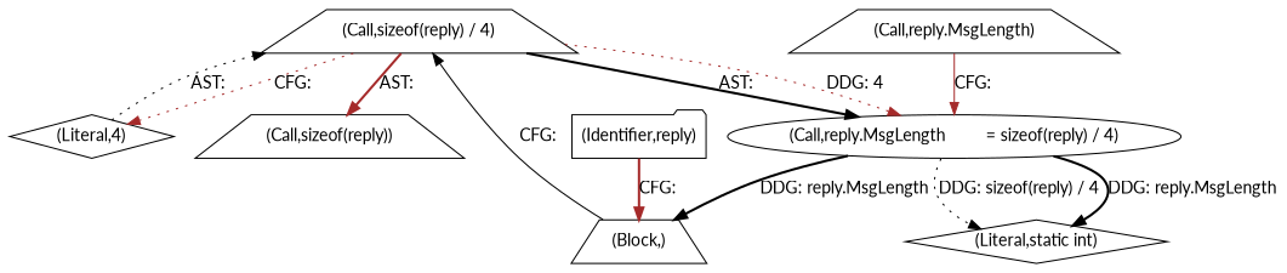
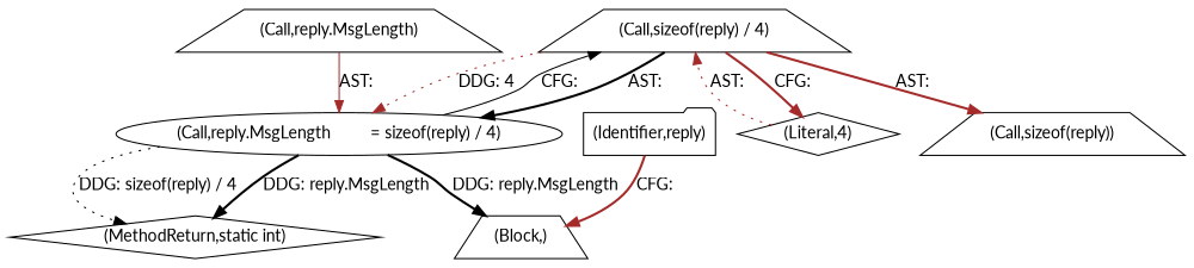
  digraph {
    fontname=Lato
    node [fontname=Lato shape=trapezium]
    edge [color=black fontname=Lato style=bold]
    n1 [label="(Call,sizeof(reply) / 4)"]
    n2 [label="(Call,reply.MsgLength         = sizeof(reply) / 4)" shape=ellipse]
    n3 [label="(Literal,4)" shape=diamond]
    n4 [label="(Call,sizeof(reply))"]
-   n5 [label="(Literal,static int)" shape=diamond]
+   n5 [label="(MethodReturn,static int)" shape=diamond]
    n6 [label="(Block,)"]
    n7 [label="(Call,reply.MsgLength)"]
    n8 [label="(Identifier,reply)" shape=folder]
    n1 -> n2 [label="AST: "]
    n1 -> n2 [color=brown label="DDG: 4" style=dotted]
-   n1 -> n3 [color=brown label="CFG: " style=dotted]
+   n1 -> n3 [color=brown label="CFG: "]
    n1 -> n4 [color=brown label="AST: "]
-   n6 -> n1 [label="CFG: " style=solid]
+   n2 -> n1 [label="CFG: " style=solid]
    n2 -> n5 [label="DDG: reply.MsgLength"]
    n2 -> n5 [label="DDG: sizeof(reply) / 4" style=dotted]
    n2 -> n6 [label="DDG: reply.MsgLength"]
-   n3 -> n1 [label="AST: " style=dotted]
-   n7 -> n2 [color=brown label="CFG: " style=solid]
+   n3 -> n1 [color=brown label="AST: " style=dotted]
+   n7 -> n2 [color=brown label="AST: " style=solid]
    n8 -> n6 [color=brown label="CFG: "]
  }
